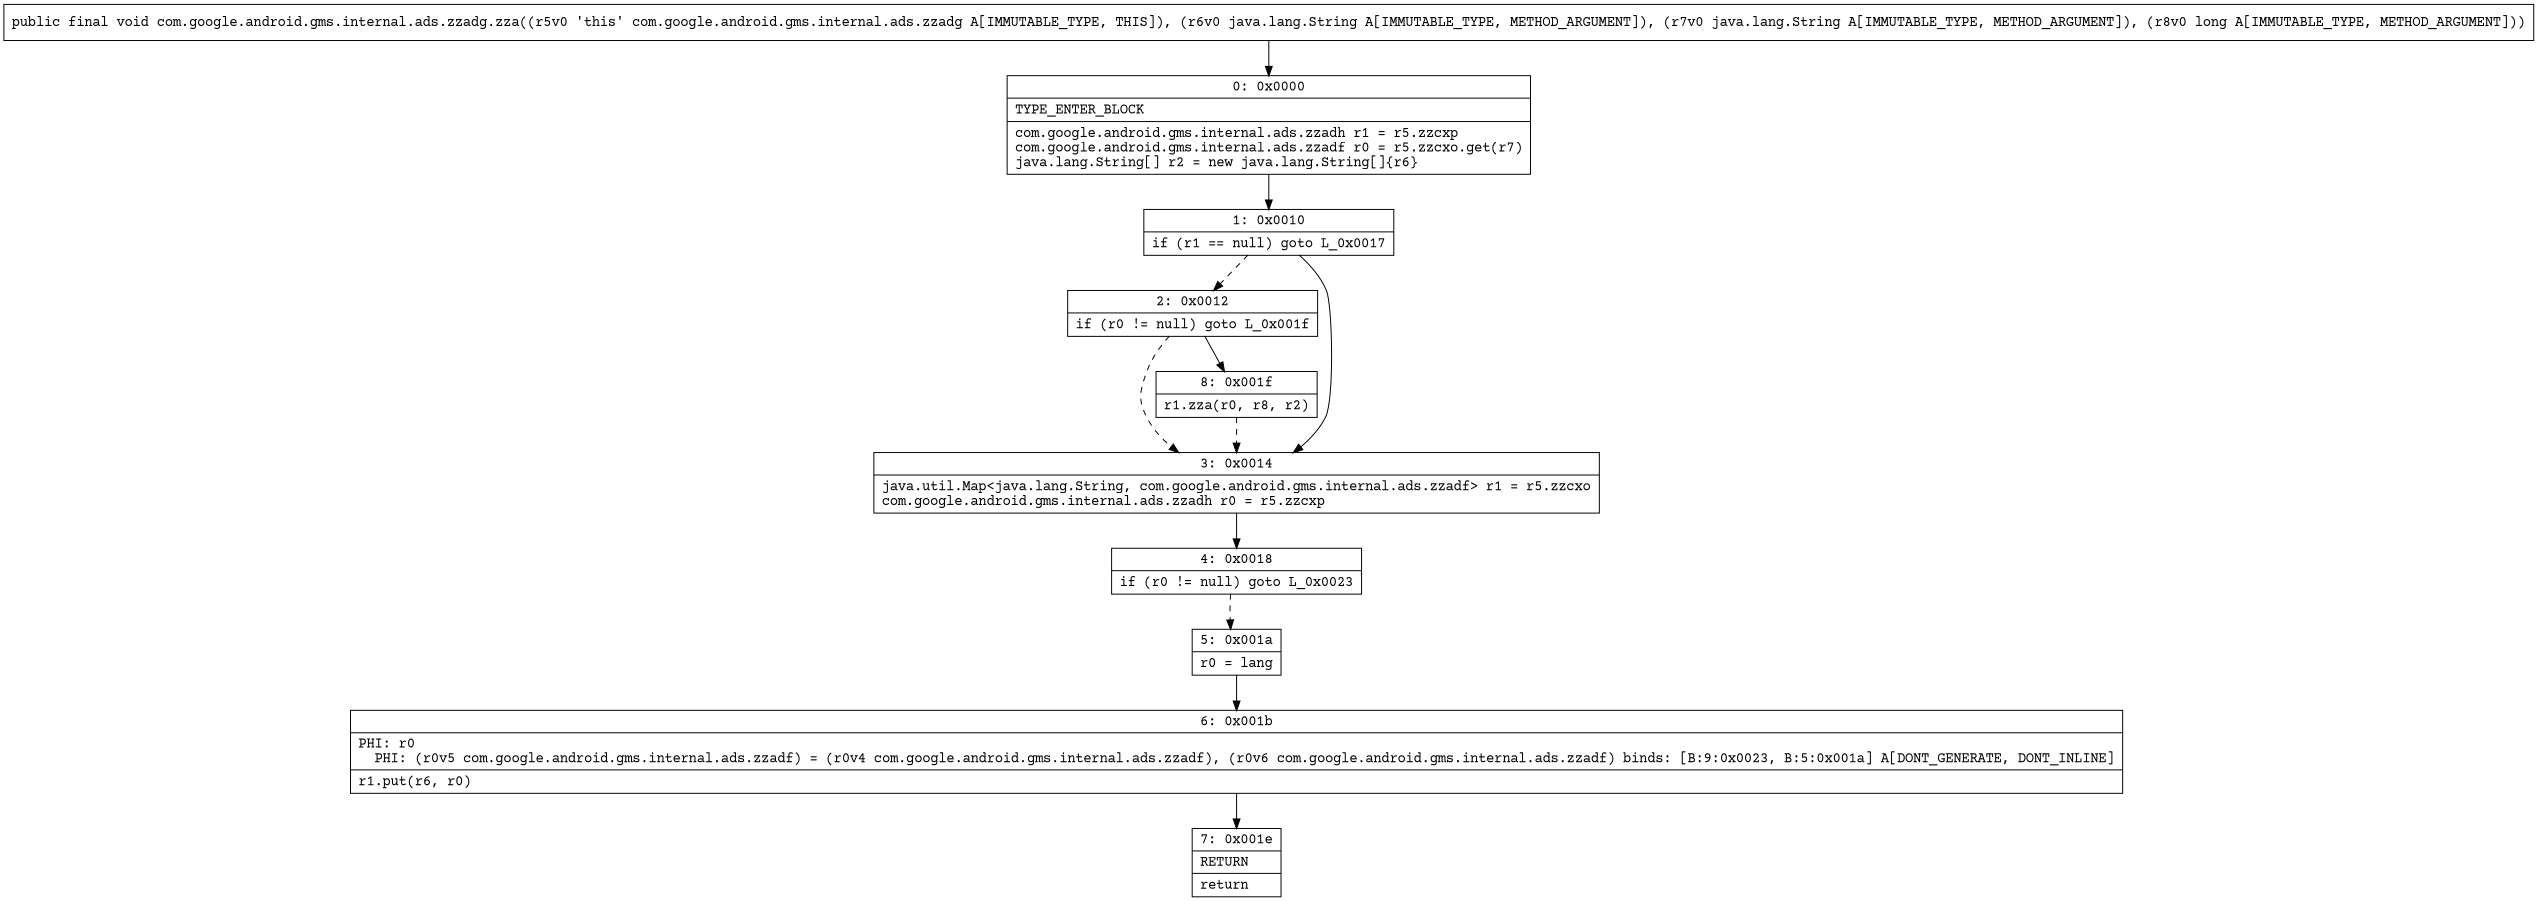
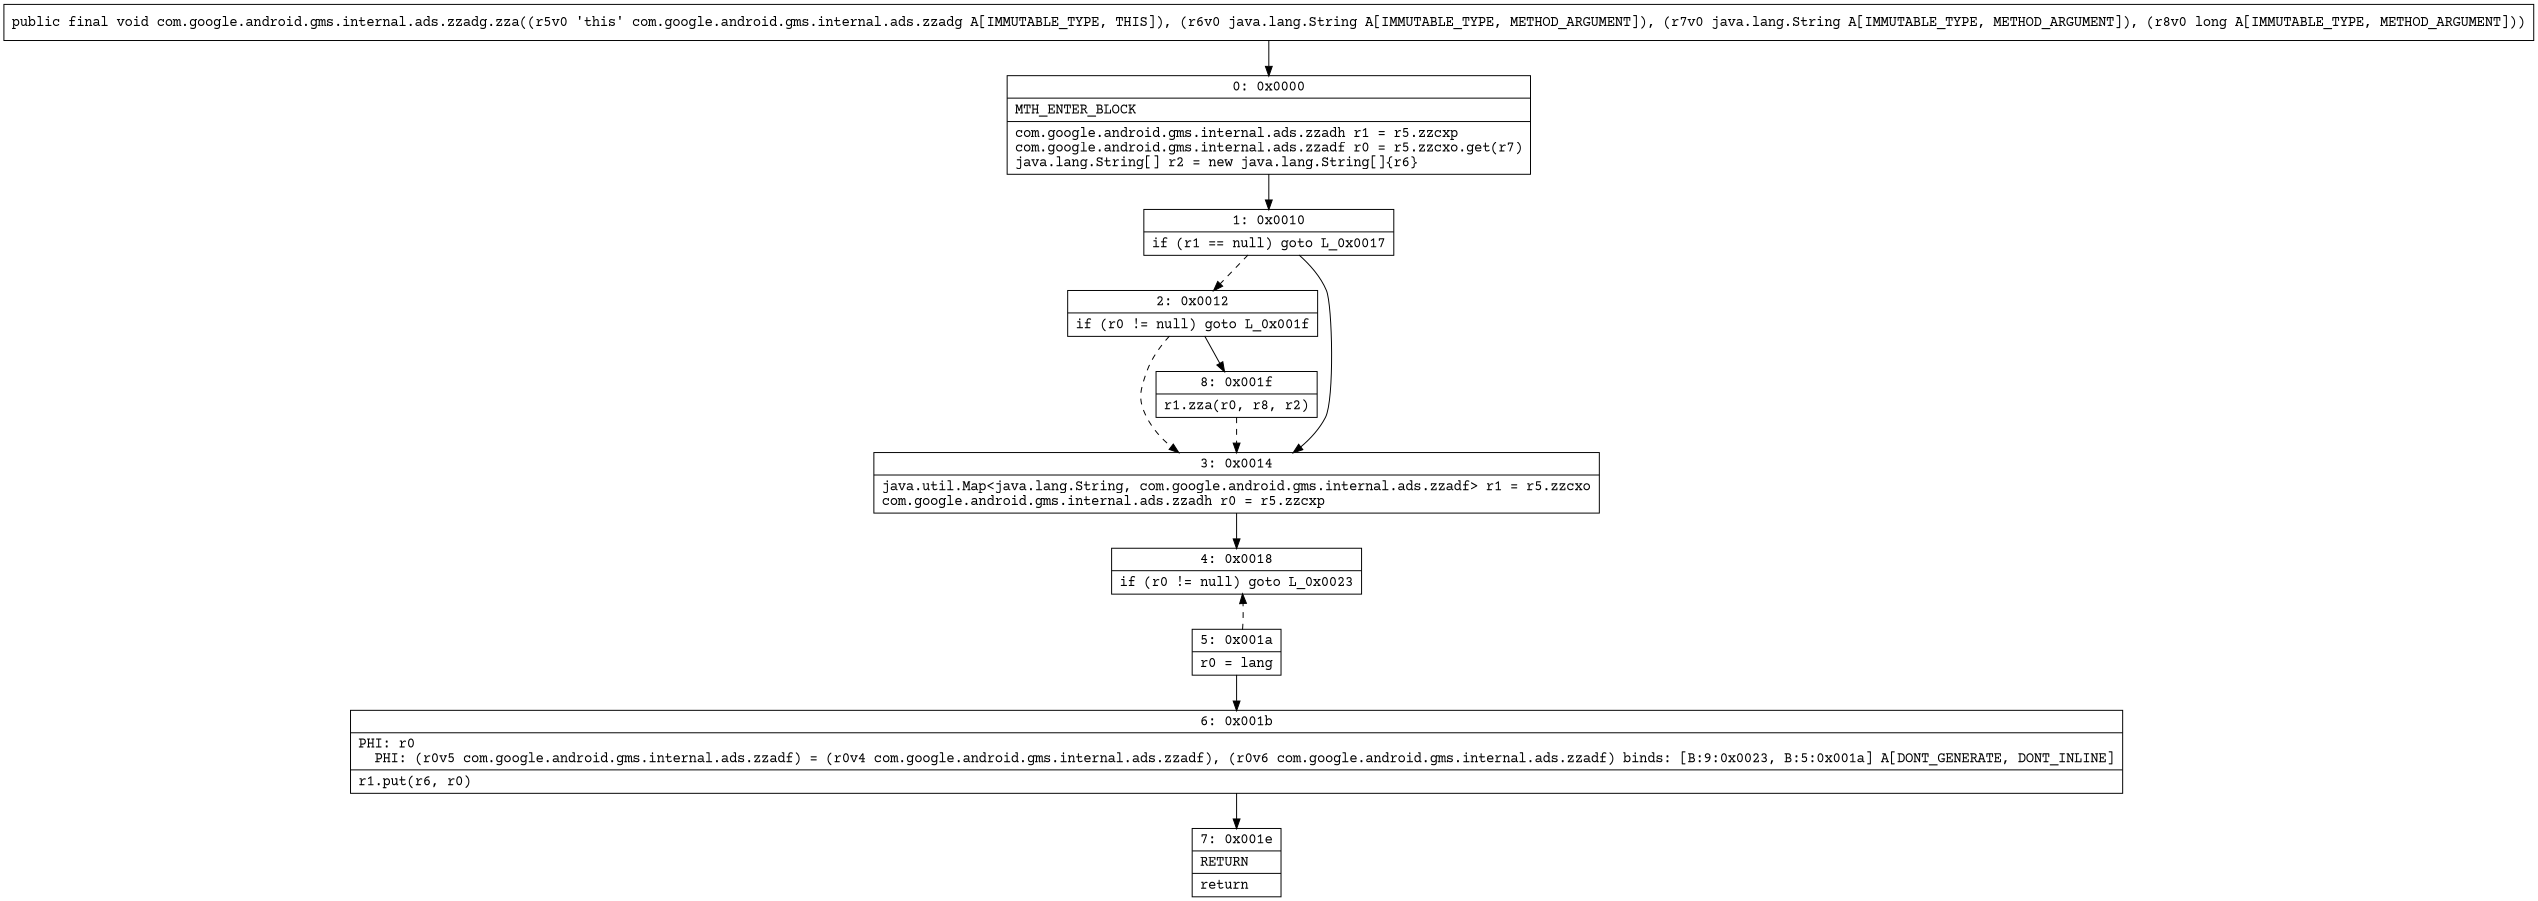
  digraph {
    fontname="Courier Prime"
    node [fontname="Courier Prime" shape=record]
    edge [fontname="Courier Prime"]
-   n1 [label="{0\:\ 0x0000|TYPE_ENTER_BLOCK\l|com.google.android.gms.internal.ads.zzadh r1 = r5.zzcxp\lcom.google.android.gms.internal.ads.zzadf r0 = r5.zzcxo.get(r7)\ljava.lang.String[] r2 = new java.lang.String[]\{r6\}\l}"]
+   n1 [label="{0\:\ 0x0000|MTH_ENTER_BLOCK\l|com.google.android.gms.internal.ads.zzadh r1 = r5.zzcxp\lcom.google.android.gms.internal.ads.zzadf r0 = r5.zzcxo.get(r7)\ljava.lang.String[] r2 = new java.lang.String[]\{r6\}\l}"]
    n2 [label="{1\:\ 0x0010|if (r1 == null) goto L_0x0017\l}"]
    n3 [label="{2\:\ 0x0012|if (r0 != null) goto L_0x001f\l}"]
    n4 [label="{3\:\ 0x0014|java.util.Map\<java.lang.String, com.google.android.gms.internal.ads.zzadf\> r1 = r5.zzcxo\lcom.google.android.gms.internal.ads.zzadh r0 = r5.zzcxp\l}"]
    n5 [label="{8\:\ 0x001f|r1.zza(r0, r8, r2)\l}"]
    n6 [label="{4\:\ 0x0018|if (r0 != null) goto L_0x0023\l}"]
    n7 [label="{5\:\ 0x001a|r0 = lang\l}"]
    n8 [label="{6\:\ 0x001b|PHI: r0 \l  PHI: (r0v5 com.google.android.gms.internal.ads.zzadf) = (r0v4 com.google.android.gms.internal.ads.zzadf), (r0v6 com.google.android.gms.internal.ads.zzadf) binds: [B:9:0x0023, B:5:0x001a] A[DONT_GENERATE, DONT_INLINE]\l|r1.put(r6, r0)\l}"]
    n9 [label="{7\:\ 0x001e|RETURN\l|return\l}"]
    n10 [label="{public final void com.google.android.gms.internal.ads.zzadg.zza((r5v0 'this' com.google.android.gms.internal.ads.zzadg A[IMMUTABLE_TYPE, THIS]), (r6v0 java.lang.String A[IMMUTABLE_TYPE, METHOD_ARGUMENT]), (r7v0 java.lang.String A[IMMUTABLE_TYPE, METHOD_ARGUMENT]), (r8v0 long A[IMMUTABLE_TYPE, METHOD_ARGUMENT])) }"]
    n1 -> n2
    n2 -> n3 [style=dashed]
    n2 -> n4
    n3 -> n4 [style=dashed]
    n3 -> n5
    n4 -> n6
    n5 -> n4 [style=dashed]
-   n6 -> n7 [style=dashed]
+   n7 -> n6 [style=dashed]
    n7 -> n8
    n8 -> n9
    n10 -> n1
  }
